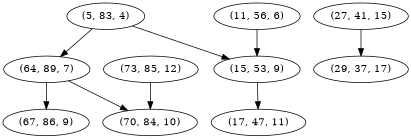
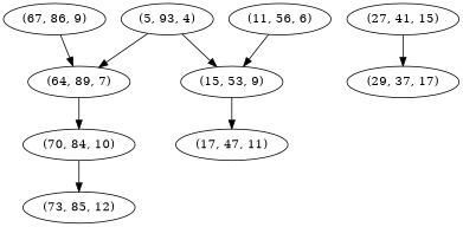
  digraph {
-   "(5, 93, 4)" [label="(5, 83, 4)"]
+   "(5, 93, 4)"
    "(64, 89, 7)"
    "(15, 53, 9)"
    "(11, 56, 6)"
    "(67, 86, 9)"
    "(70, 84, 10)"
    "(17, 47, 11)"
    "(27, 41, 15)"
    "(29, 37, 17)"
    n10 [label="(73, 85, 12)"]
    "(5, 93, 4)" -> "(64, 89, 7)"
    "(5, 93, 4)" -> "(15, 53, 9)"
-   "(64, 89, 7)" -> "(67, 86, 9)"
+   "(67, 86, 9)" -> "(64, 89, 7)"
    "(64, 89, 7)" -> "(70, 84, 10)"
    "(15, 53, 9)" -> "(17, 47, 11)"
    "(11, 56, 6)" -> "(15, 53, 9)"
-   n10 -> "(70, 84, 10)"
+   "(70, 84, 10)" -> n10
    "(27, 41, 15)" -> "(29, 37, 17)"
  }
